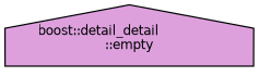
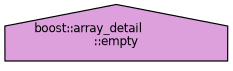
  digraph {
    rankdir=TB
-   n1 [color=black fillcolor=plum fontname=Helvetica fontsize=10 height=0.2 label="boost::detail_detail\l::empty" shape=house style=filled width=0.4]
+   n1 [color=black fillcolor=plum fontname=Helvetica fontsize=10 height=0.2 label="boost::array_detail\l::empty" shape=house style=filled width=0.4]
  }
